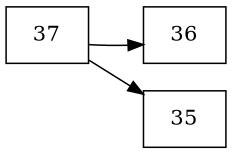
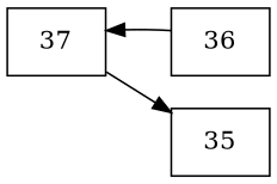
  digraph {
    rankdir=LR
    node [shape=record]
    n1 [label="{37}"]
    n2 [label="{36}"]
    n3 [label="{35}"]
-   n1 -> n2
+   n2 -> n1
    n1 -> n3
  }
